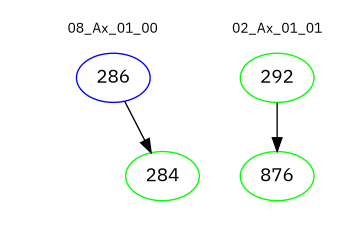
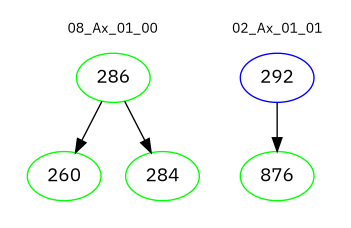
  digraph {
    fontname="IBM Plex Sans"
    node [color=green fontname="IBM Plex Sans"]
    edge [color=black fontname="IBM Plex Sans"]
-   n1 [color=blue label=286]
+   n1 [label=286]
+   n2 [label=260]
    n3 [label=284]
-   n4 [label=292]
+   n4 [color=blue label=292]
    n5 [label=876]
    subgraph cluster_1 {
      color=white
      fontsize=10
      label="08_Ax_01_00"
      n1
+     n2
      n3
    }
    subgraph cluster_2 {
      color=white
      fontsize=10
      label="02_Ax_01_01"
      n4
      n5
    }
+   n1 -> n2
    n1 -> n3
    n4 -> n5
  }
